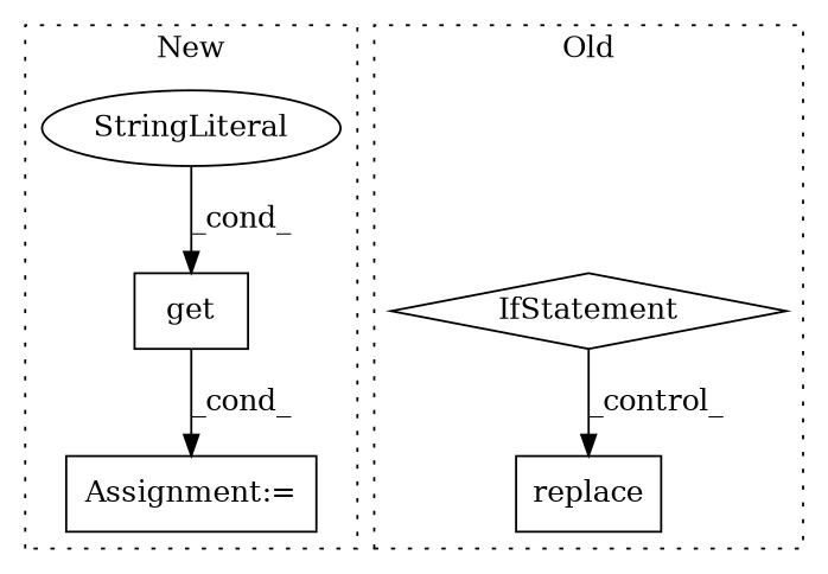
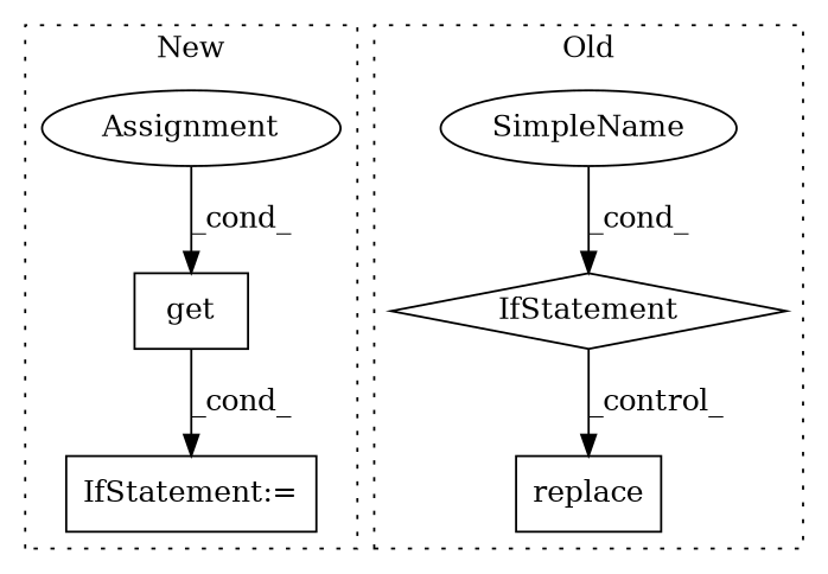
  digraph {
    node [a=32 shape=box]
    n1 [l="4,1" label=get s="2827,2850"]
-   n2 [a=45 l=17 label=StringLiteral s=2831 shape=ellipse]
-   n3 [a=7 l=1 label="Assignment:=" s=3084]
+   n2 [a=45 l=17 label=Assignment s=2831 shape=ellipse]
+   n3 [a=7 l=1 label="IfStatement:=" s=3084]
    n4 [l="8,1" label=replace s="2919,2964"]
    n5 [a=25 l="8,2" label=IfStatement s="2659,2690" shape=diamond]
+   n6 [a=42 label=SimpleName shape=ellipse]
    subgraph cluster_1 {
      label=New
      style=dotted
      n1
      n2
      n3
    }
    subgraph cluster_2 {
      label=Old
      style=dotted
      n4
      n5
+     n6
    }
    n1 -> n3 [label=_cond_]
    n2 -> n1 [label=_cond_]
    n5 -> n4 [label=_control_]
+   n6 -> n5 [label=_cond_]
  }
